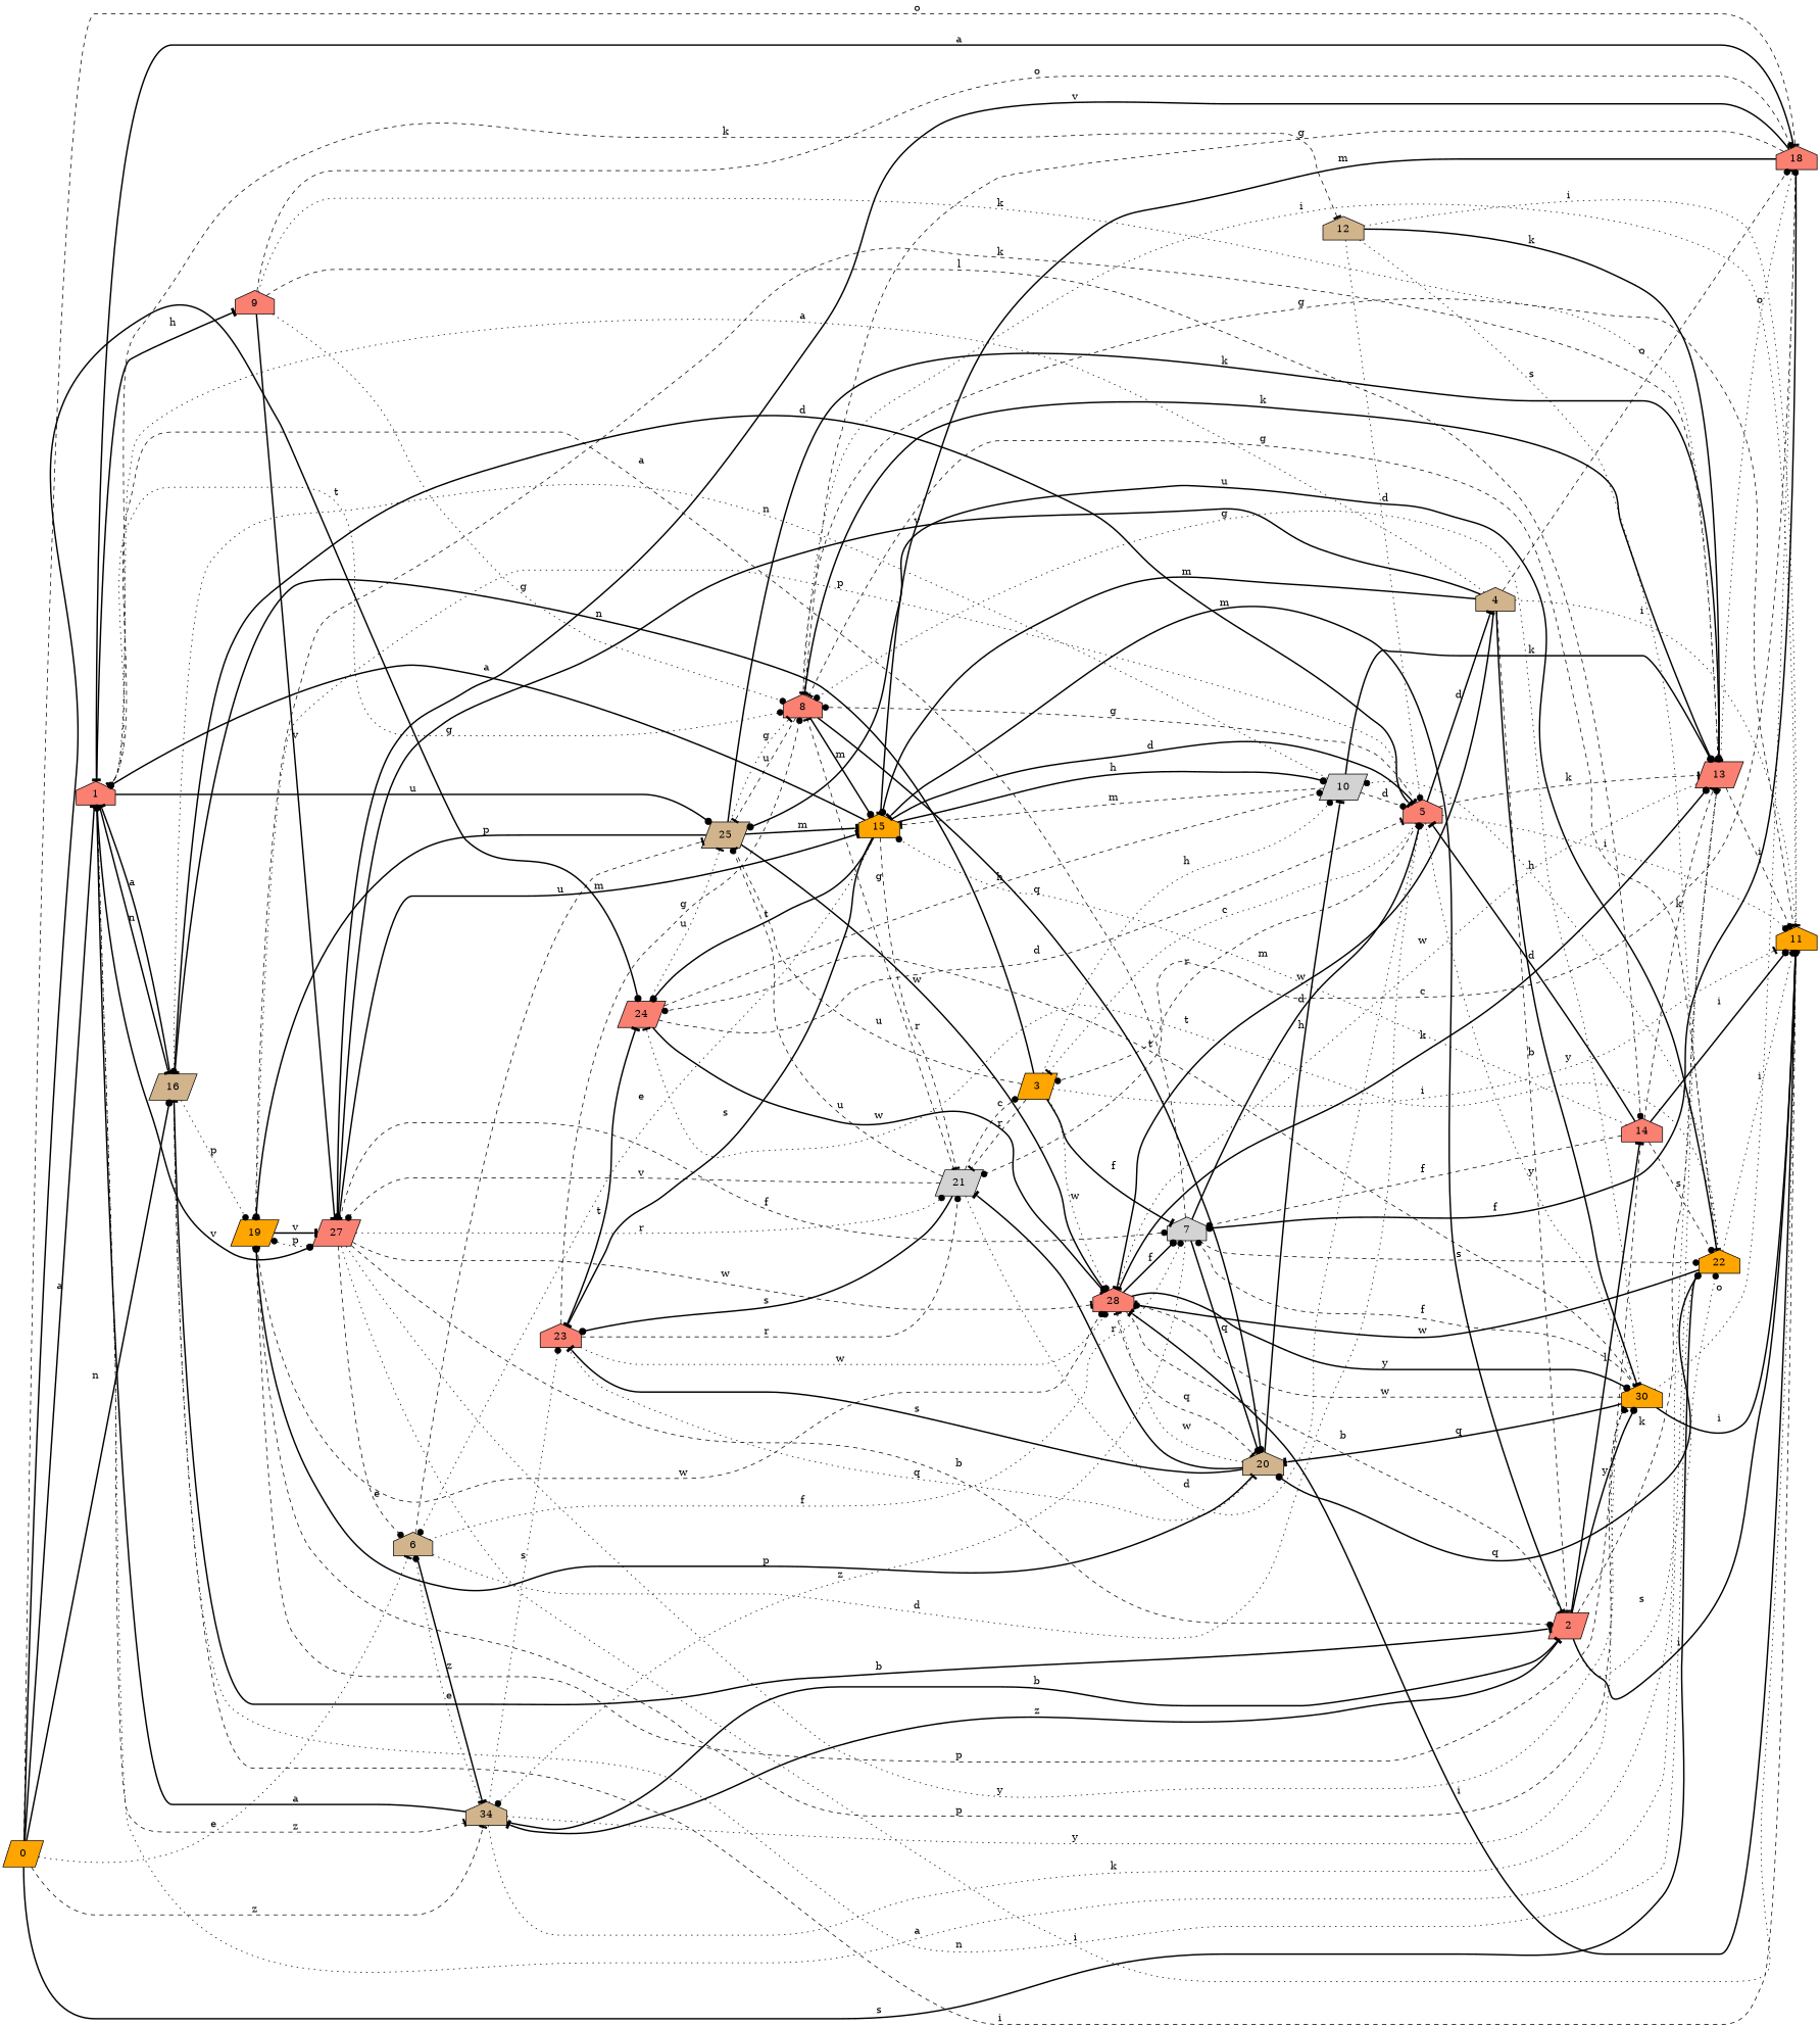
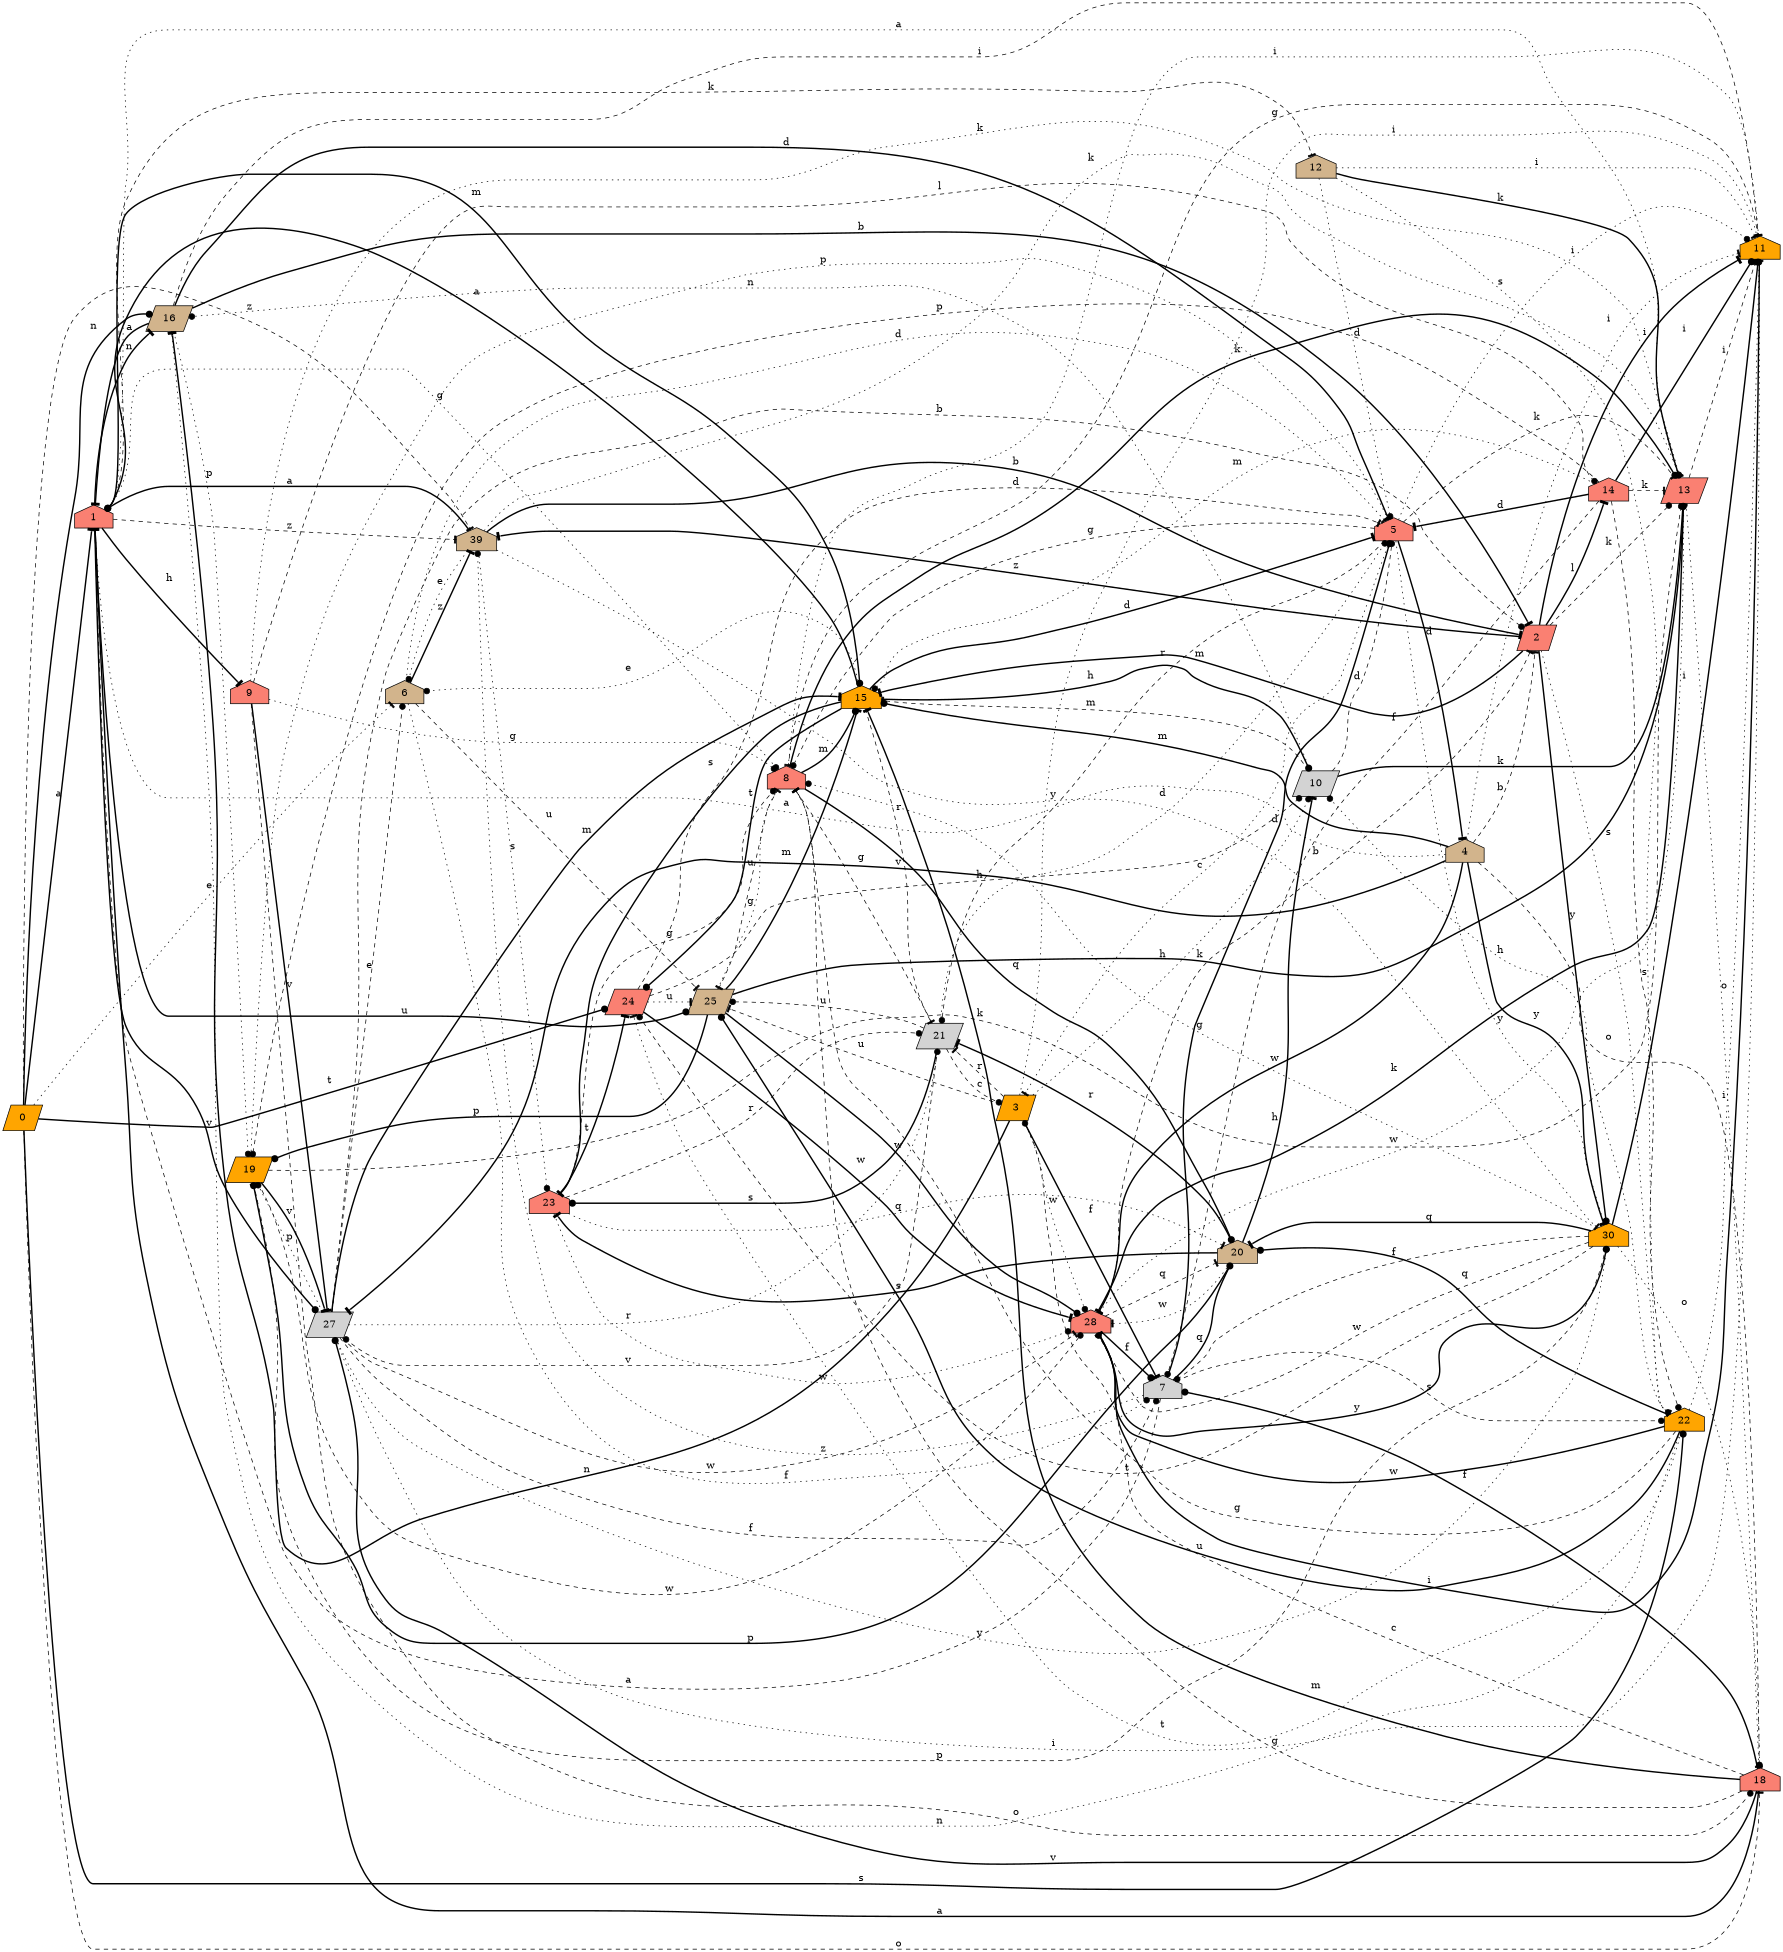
  strict digraph {
    rankdir=LR
    node [fillcolor=salmon shape=house style=filled]
    edge [arrowhead=dot style=bold]
    0 [fillcolor=orange shape=parallelogram]
    1
    6 [fillcolor=tan]
    16 [fillcolor=tan shape=parallelogram]
    18
    22 [fillcolor=orange]
    24 [shape=parallelogram]
-   34 [fillcolor=tan]
+   34 [fillcolor=tan label=39]
    8
    9
    12 [fillcolor=tan]
    15 [fillcolor=orange]
    25 [fillcolor=tan shape=parallelogram]
-   27 [shape=parallelogram]
+   27 [fillcolor=lightgrey shape=parallelogram]
    7 [fillcolor=lightgrey]
    5
    2 [shape=parallelogram]
    11 [fillcolor=orange]
    19 [fillcolor=orange shape=parallelogram]
    3 [fillcolor=orange shape=parallelogram]
    10 [fillcolor=lightgrey shape=parallelogram]
    28
    20 [fillcolor=tan]
    13 [shape=parallelogram]
    30 [fillcolor=orange]
    23
    14
    21 [fillcolor=lightgrey shape=parallelogram]
    4 [fillcolor=tan]
    0 -> 1 [arrowhead=tee label=a]
    0 -> 6 [arrowhead=tee label=e style=dotted]
    0 -> 16 [label=n]
    0 -> 18 [arrowhead=tee label=o style=dashed]
    0 -> 22 [label=s]
    0 -> 24 [label=t]
    0 -> 34 [arrowhead=tee label=z style=dashed]
    1 -> 16 [arrowhead=tee label=n]
    1 -> 34 [arrowhead=tee label=z style=dashed]
    1 -> 8 [label=g style=dotted]
    1 -> 9 [arrowhead=tee label=h]
    1 -> 12 [arrowhead=tee label=k style=dashed]
+   1 -> 15 [label=m]
    1 -> 25 [label=u]
    1 -> 27 [label=v]
    6 -> 34 [arrowhead=tee label=z]
    6 -> 25 [arrowhead=tee label=u style=dashed]
    6 -> 7 [label=f style=dotted]
    6 -> 5 [arrowhead=tee label=d style=dotted]
    16 -> 1 [arrowhead=tee label=a]
    16 -> 5 [arrowhead=tee label=d]
    16 -> 2 [arrowhead=tee label=b]
    16 -> 11 [arrowhead=tee label=i style=dashed]
    16 -> 19 [label=p style=dotted]
    18 -> 1 [arrowhead=tee label=a]
    18 -> 8 [arrowhead=tee label=g style=dashed]
    18 -> 15 [arrowhead=tee label=m]
    18 -> 27 [label=v]
    18 -> 7 [label=f]
    18 -> 3 [label=c style=dashed]
    22 -> 16 [arrowhead=tee label=n style=dotted]
    22 -> 24 [arrowhead=tee label=t style=dotted]
    22 -> 8 [arrowhead=tee label=g style=dashed]
    22 -> 25 [label=u]
    22 -> 11 [label=i style=dotted]
    22 -> 10 [label=h style=dotted]
    22 -> 28 [arrowhead=tee label=w]
    22 -> 20 [label=q]
    24 -> 25 [arrowhead=tee label=u style=dotted]
    24 -> 5 [arrowhead=tee label=d style=dashed]
    24 -> 10 [label=h style=dashed]
    24 -> 28 [arrowhead=tee label=w]
    34 -> 1 [label=a]
    34 -> 6 [label=e style=dotted]
    34 -> 2 [arrowhead=tee label=b]
    34 -> 13 [arrowhead=tee label=k style=dotted]
    34 -> 30 [arrowhead=tee label=y style=dotted]
    34 -> 23 [label=s style=dotted]
    8 -> 15 [label=m]
    8 -> 25 [arrowhead=tee label=u style=dashed]
    8 -> 11 [arrowhead=tee label=i style=dotted]
    8 -> 20 [label=q]
    8 -> 13 [label=k]
    9 -> 18 [label=o style=dashed]
    9 -> 8 [label=g style=dotted]
    9 -> 27 [arrowhead=tee label=v]
    9 -> 13 [arrowhead=tee label=k style=dotted]
    9 -> 14 [label=l style=dashed]
    12 -> 22 [arrowhead=tee label=s style=dotted]
    12 -> 5 [label=d style=dotted]
    12 -> 11 [arrowhead=tee label=i style=dotted]
    12 -> 13 [label=k]
    15 -> 1 [label=a]
    15 -> 6 [label=e style=dotted]
    15 -> 24 [label=t]
    15 -> 5 [arrowhead=tee label=d]
    15 -> 10 [label=h]
    15 -> 23 [arrowhead=tee label=s]
    15 -> 21 [arrowhead=tee label=r style=dashed]
    25 -> 8 [arrowhead=tee label=g style=dotted]
    25 -> 15 [arrowhead=tee label=m]
    25 -> 19 [label=p]
    25 -> 28 [label=w]
    25 -> 13 [arrowhead=tee label=k]
    27 -> 6 [label=e style=dashed]
    27 -> 15 [arrowhead=tee label=m]
    27 -> 7 [label=f style=dashed]
    27 -> 2 [label=b style=dashed]
    27 -> 11 [arrowhead=tee label=i style=dotted]
    27 -> 19 [label=p style=dotted]
    27 -> 28 [arrowhead=tee label=w style=dashed]
    27 -> 30 [label=y style=dotted]
    27 -> 21 [label=r style=dotted]
    7 -> 1 [arrowhead=tee label=a style=dashed]
    7 -> 22 [label=s style=dashed]
    7 -> 34 [label=z style=dotted]
    7 -> 5 [label=d]
    7 -> 20 [label=q]
    5 -> 8 [label=g style=dashed]
    5 -> 11 [label=i style=dotted]
    5 -> 19 [arrowhead=tee label=p style=dotted]
    5 -> 3 [arrowhead=tee label=c style=dotted]
    5 -> 13 [arrowhead=tee label=k style=dashed]
    5 -> 30 [arrowhead=tee label=y style=dotted]
    5 -> 21 [label=r style=dashed]
    5 -> 4 [arrowhead=tee label=d]
    2 -> 22 [label=s style=dotted]
    2 -> 34 [arrowhead=tee label=z]
    2 -> 15 [arrowhead=tee label=m]
    2 -> 11 [arrowhead=tee label=i]
    2 -> 13 [label=k style=dashed]
    2 -> 30 [label=y]
    2 -> 14 [arrowhead=tee label=l]
    11 -> 8 [arrowhead=tee label=g style=dashed]
    11 -> 28 [arrowhead=tee label=i]
    19 -> 27 [arrowhead=tee label=v]
    19 -> 28 [label=w style=dashed]
    19 -> 13 [label=k style=dashed]
    3 -> 16 [arrowhead=tee label=n]
    3 -> 25 [arrowhead=tee label=u style=dashed]
    3 -> 7 [arrowhead=tee label=f]
    3 -> 11 [arrowhead=tee label=i style=dotted]
    3 -> 10 [label=h style=dotted]
    3 -> 28 [label=w style=dotted]
    3 -> 21 [arrowhead=tee label=r style=dashed]
    10 -> 16 [label=n style=dotted]
    10 -> 15 [arrowhead=tee label=m style=dashed]
    10 -> 5 [label=d style=dashed]
    10 -> 13 [label=k]
    28 -> 7 [label=f]
    28 -> 2 [arrowhead=tee label=b style=dashed]
    28 -> 20 [arrowhead=tee label=q style=dashed]
    28 -> 13 [label=k]
    28 -> 30 [label=y]
    20 -> 19 [label=p]
    20 -> 10 [arrowhead=tee label=h]
    20 -> 28 [arrowhead=tee label=w style=dotted]
    20 -> 23 [arrowhead=tee label=s]
    20 -> 21 [arrowhead=tee label=r]
    13 -> 1 [label=a style=dotted]
    13 -> 18 [arrowhead=tee label=o style=dotted]
    13 -> 11 [label=i style=dashed]
    13 -> 28 [arrowhead=tee label=w style=dotted]
    30 -> 18 [label=o style=dotted]
    30 -> 24 [label=t style=dashed]
    30 -> 8 [label=g style=dotted]
    30 -> 7 [label=f style=dashed]
    30 -> 11 [label=i]
    30 -> 19 [arrowhead=tee label=p style=dashed]
    30 -> 28 [label=w style=dashed]
    30 -> 20 [arrowhead=tee label=q]
    23 -> 24 [arrowhead=tee label=t]
    23 -> 8 [label=g style=dashed]
    23 -> 28 [label=w style=dotted]
    23 -> 20 [arrowhead=tee label=q style=dotted]
    23 -> 21 [label=r style=dashed]
    14 -> 22 [label=s style=dashed]
    14 -> 15 [label=m style=dotted]
    14 -> 7 [label=f style=dashed]
    14 -> 5 [arrowhead=tee label=d]
    14 -> 11 [label=i]
    14 -> 19 [label=p style=dashed]
    14 -> 13 [arrowhead=tee label=k style=dashed]
    21 -> 8 [arrowhead=tee label=g style=dashed]
    21 -> 25 [label=u style=dashed]
    21 -> 27 [label=v style=dashed]
    21 -> 5 [label=d style=dotted]
    21 -> 3 [label=c style=dashed]
    21 -> 23 [label=s]
    4 -> 1 [arrowhead=tee label=a style=dotted]
    4 -> 18 [label=o style=dashed]
    4 -> 15 [label=m]
    4 -> 27 [arrowhead=tee label=v]
    4 -> 2 [arrowhead=tee label=b style=dashed]
    4 -> 11 [arrowhead=tee label=i style=dotted]
    4 -> 28 [arrowhead=tee label=w]
    4 -> 30 [arrowhead=tee label=y]
  }
